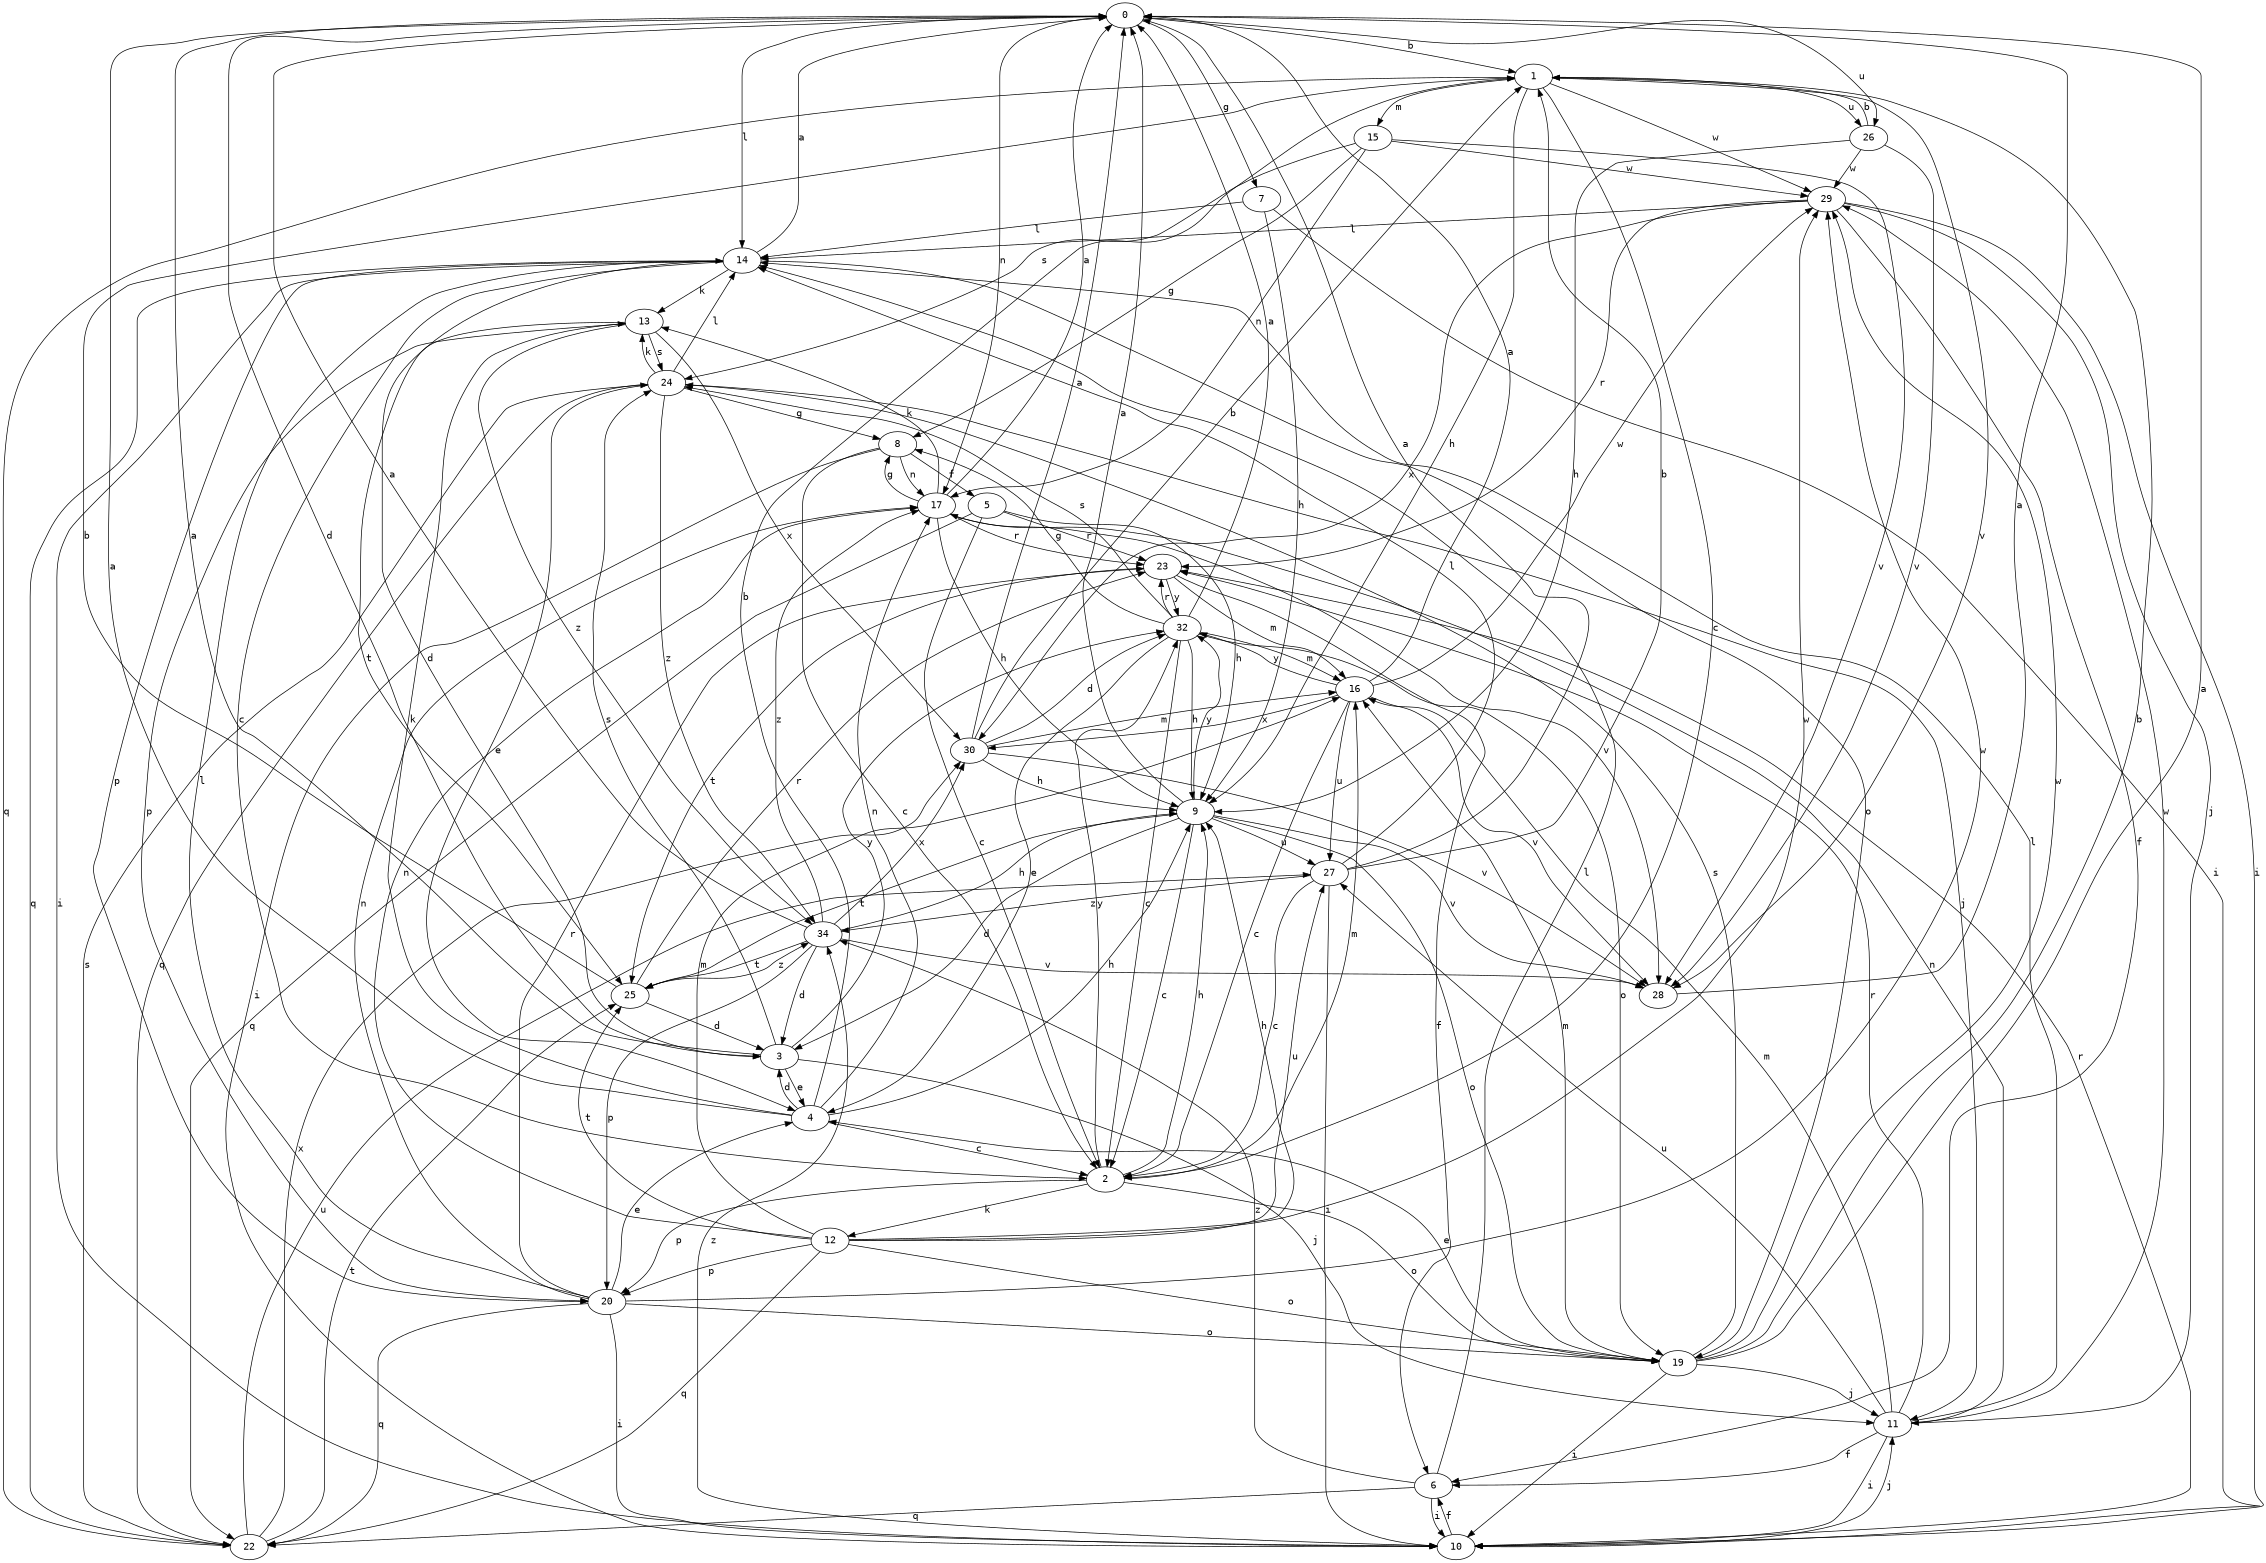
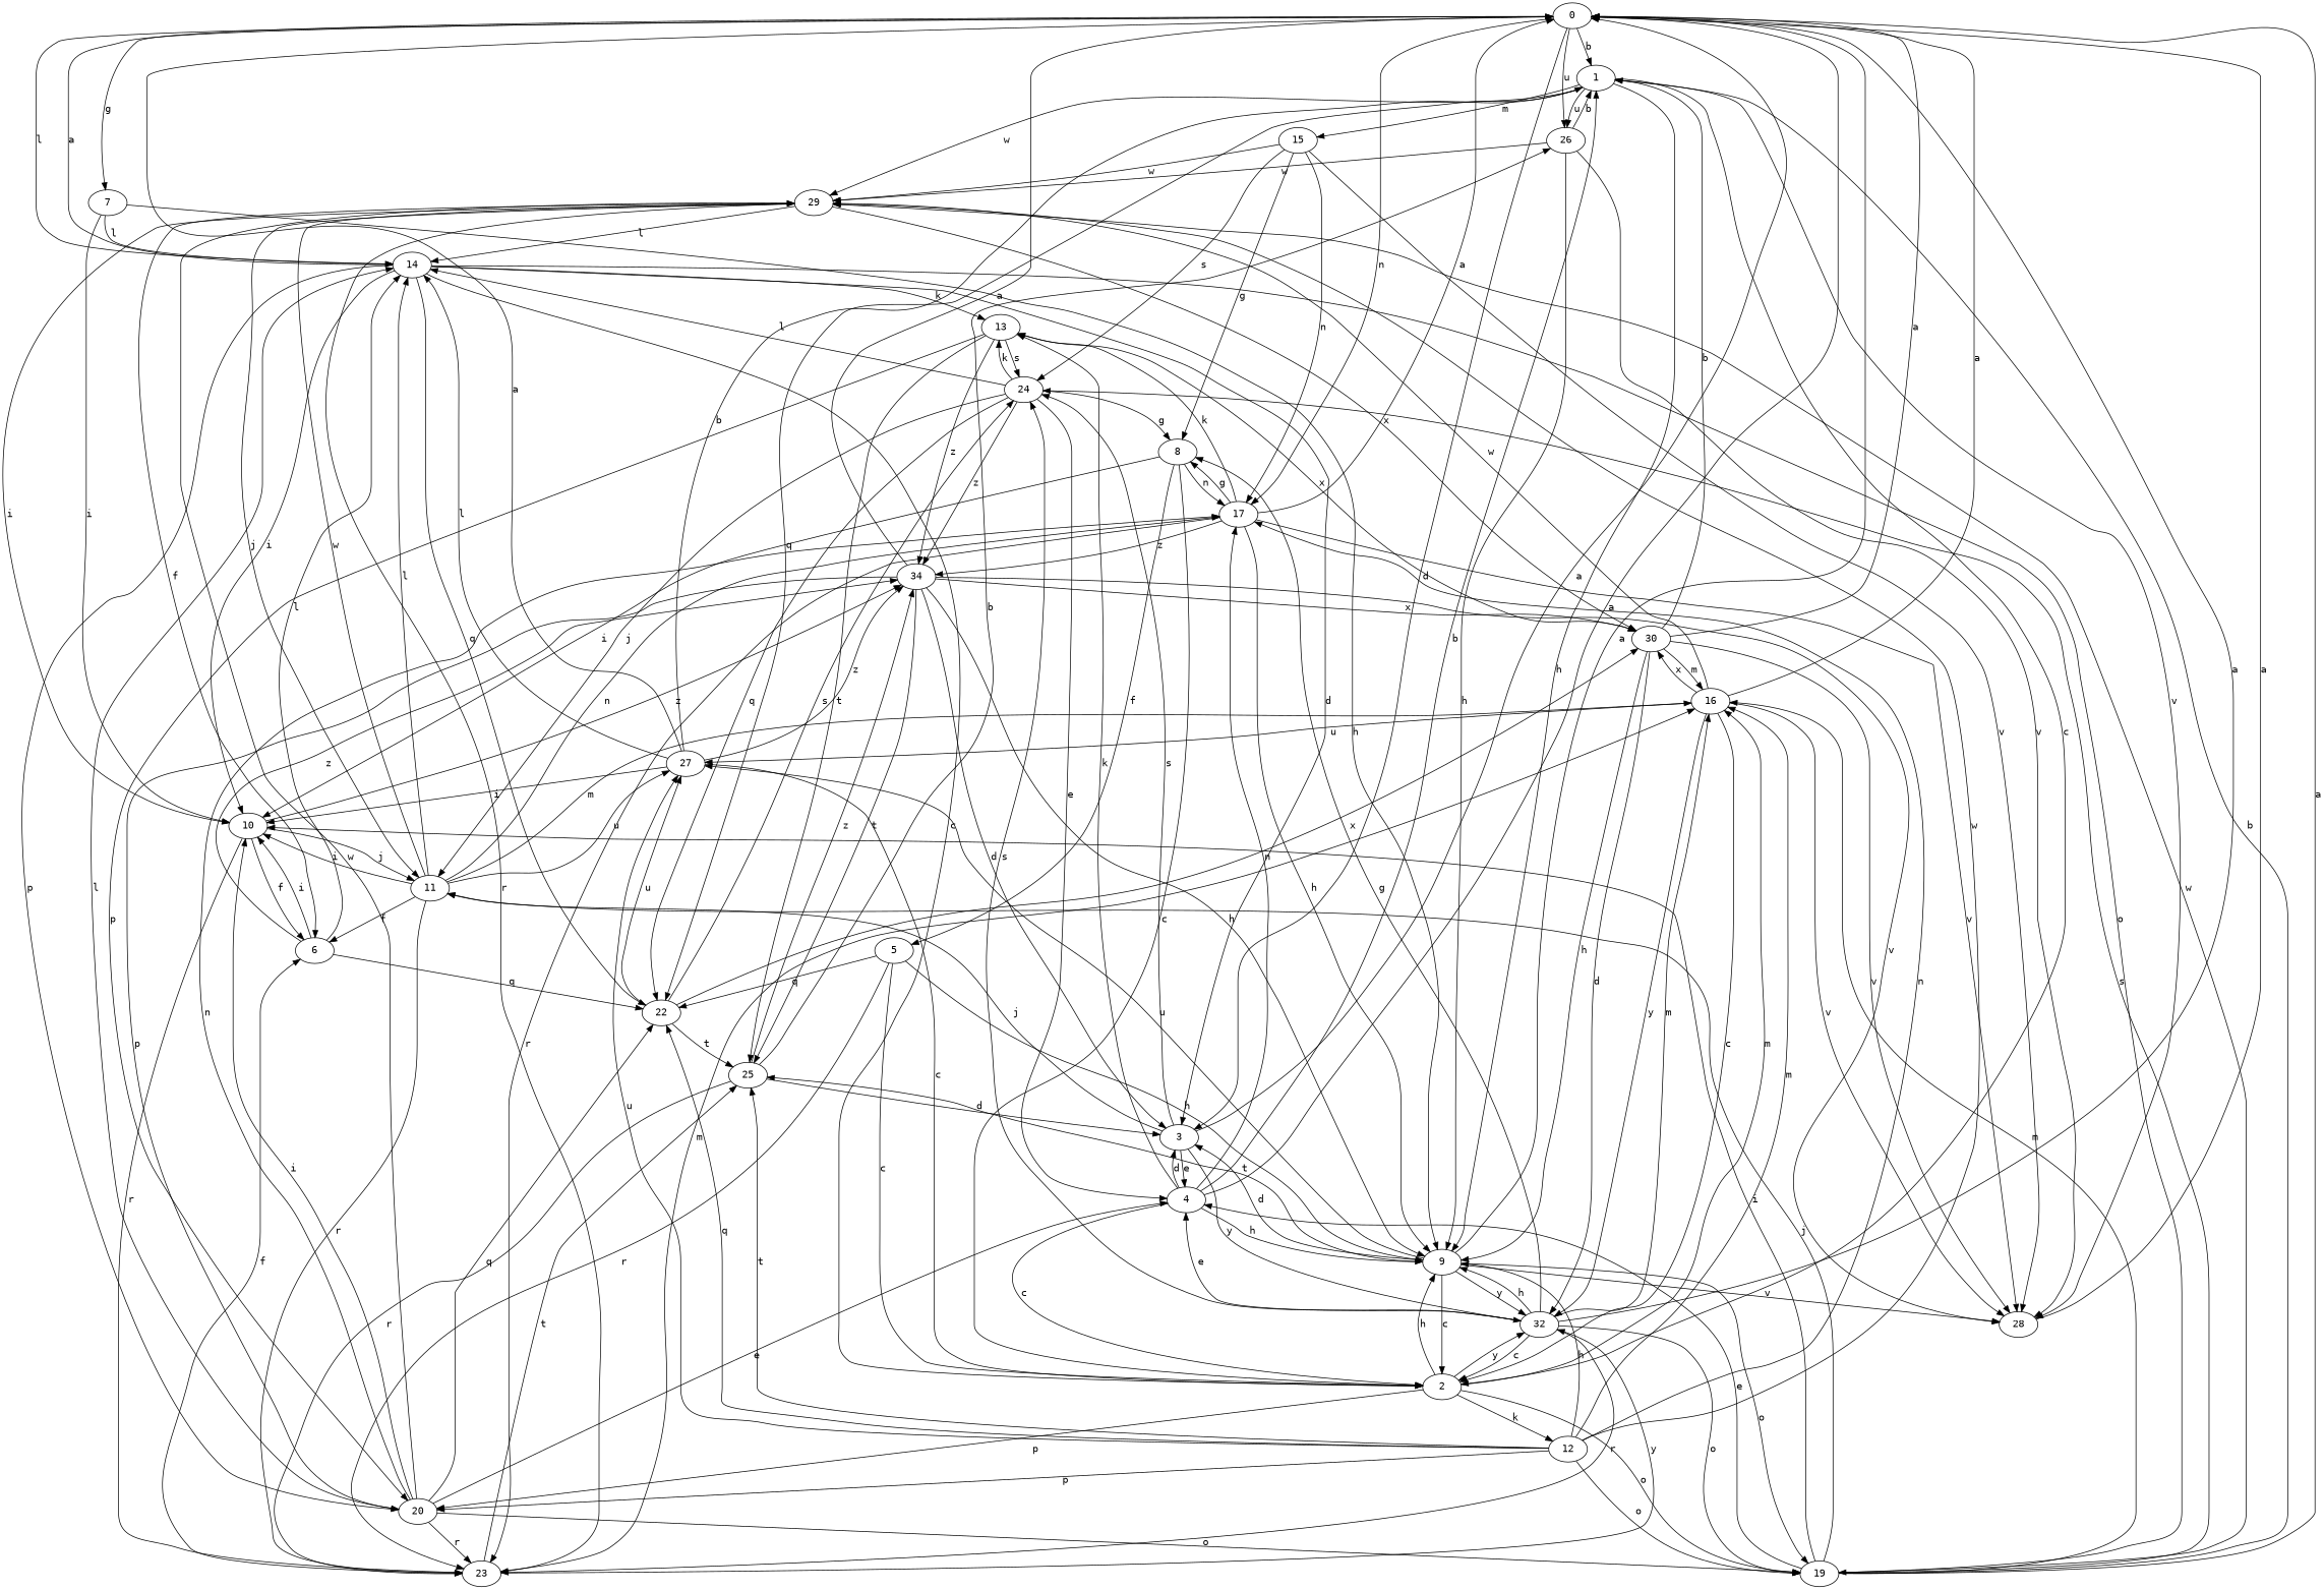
  strict digraph {
    fontname="DejaVu Sans Mono"
    node [fontname="DejaVu Sans Mono"]
    edge [fontname="DejaVu Sans Mono"]
    0
    1
    3
    7
    14
    17
    26
    2
    9
    15
    22
    28
    29
    32
    4
    11
    24
    10
    19
    20
    13
    23
    34
    8
    12
    16
    25
    27
    30
    6
    5
    0 -> 1 [label=b]
    0 -> 3 [label=d]
    0 -> 7 [label=g]
    0 -> 14 [label=l]
    0 -> 17 [label=n]
    0 -> 26 [label=u]
    1 -> 26 [label=u]
    1 -> 2 [label=c]
    1 -> 9 [label=h]
    1 -> 15 [label=m]
    1 -> 22 [label=q]
    1 -> 28 [label=v]
    1 -> 29 [label=w]
    3 -> 0 [label=a]
    3 -> 32 [label=y]
    3 -> 4 [label=e]
    3 -> 11 [label=j]
    3 -> 24 [label=s]
    7 -> 14 [label=l]
    7 -> 9 [label=h]
    7 -> 10 [label=i]
    14 -> 0 [label=a]
    14 -> 3 [label=d]
    14 -> 2 [label=c]
    14 -> 22 [label=q]
    14 -> 10 [label=i]
    14 -> 19 [label=o]
    14 -> 20 [label=p]
    14 -> 13 [label=k]
    17 -> 0 [label=a]
    17 -> 9 [label=h]
    17 -> 28 [label=v]
    17 -> 13 [label=k]
    17 -> 23 [label=r]
-   34 -> 17 [label=z]
+   17 -> 34 [label=z]
    17 -> 8 [label=g]
    26 -> 1 [label=b]
    26 -> 9 [label=h]
    26 -> 28 [label=v]
    26 -> 29 [label=w]
    2 -> 9 [label=h]
    2 -> 32 [label=y]
    2 -> 19 [label=o]
    2 -> 20 [label=p]
    2 -> 12 [label=k]
    2 -> 16 [label=m]
    9 -> 0 [label=a]
    9 -> 3 [label=d]
    9 -> 2 [label=c]
    9 -> 28 [label=v]
    9 -> 32 [label=y]
    9 -> 19 [label=o]
    9 -> 25 [label=t]
    9 -> 27 [label=u]
    15 -> 17 [label=n]
    15 -> 28 [label=v]
    15 -> 29 [label=w]
    15 -> 24 [label=s]
    15 -> 8 [label=g]
    22 -> 24 [label=s]
    22 -> 25 [label=t]
    22 -> 27 [label=u]
    22 -> 30 [label=x]
    28 -> 0 [label=a]
    29 -> 14 [label=l]
    29 -> 11 [label=j]
    29 -> 10 [label=i]
    29 -> 23 [label=r]
    29 -> 30 [label=x]
    29 -> 6 [label=f]
    32 -> 0 [label=a]
    32 -> 2 [label=c]
    32 -> 9 [label=h]
    32 -> 4 [label=e]
    32 -> 24 [label=s]
    32 -> 19 [label=o]
    32 -> 23 [label=r]
    32 -> 8 [label=g]
    32 -> 16 [label=m]
    4 -> 0 [label=a]
    4 -> 1 [label=b]
    4 -> 3 [label=d]
    4 -> 17 [label=n]
    4 -> 2 [label=c]
    4 -> 9 [label=h]
    4 -> 13 [label=k]
    11 -> 14 [label=l]
    11 -> 17 [label=n]
    11 -> 29 [label=w]
    11 -> 10 [label=i]
    11 -> 23 [label=r]
    11 -> 16 [label=m]
    11 -> 27 [label=u]
    11 -> 6 [label=f]
    24 -> 14 [label=l]
    24 -> 22 [label=q]
    24 -> 4 [label=e]
    24 -> 11 [label=j]
    24 -> 13 [label=k]
    24 -> 34 [label=z]
    24 -> 8 [label=g]
    10 -> 11 [label=j]
    10 -> 23 [label=r]
    10 -> 34 [label=z]
    10 -> 6 [label=f]
    19 -> 0 [label=a]
    19 -> 1 [label=b]
    19 -> 29 [label=w]
    19 -> 4 [label=e]
    19 -> 11 [label=j]
    19 -> 24 [label=s]
    19 -> 10 [label=i]
    19 -> 16 [label=m]
    20 -> 14 [label=l]
    20 -> 17 [label=n]
    20 -> 22 [label=q]
    20 -> 29 [label=w]
    20 -> 4 [label=e]
    20 -> 10 [label=i]
    20 -> 19 [label=o]
    20 -> 23 [label=r]
    13 -> 24 [label=s]
    13 -> 20 [label=p]
    13 -> 34 [label=z]
    13 -> 25 [label=t]
    13 -> 30 [label=x]
    23 -> 32 [label=y]
    23 -> 16 [label=m]
    23 -> 25 [label=t]
    23 -> 6 [label=f]
    34 -> 0 [label=a]
    34 -> 3 [label=d]
    34 -> 9 [label=h]
    34 -> 28 [label=v]
    34 -> 20 [label=p]
    34 -> 25 [label=t]
    34 -> 30 [label=x]
    8 -> 17 [label=n]
    8 -> 2 [label=c]
    8 -> 10 [label=i]
    8 -> 5 [label=f]
    12 -> 17 [label=n]
    12 -> 9 [label=h]
    12 -> 22 [label=q]
    12 -> 29 [label=w]
    12 -> 19 [label=o]
    12 -> 20 [label=p]
    12 -> 16 [label=m]
    12 -> 25 [label=t]
    12 -> 27 [label=u]
    16 -> 0 [label=a]
    16 -> 2 [label=c]
    16 -> 28 [label=v]
    16 -> 29 [label=w]
    16 -> 32 [label=y]
    16 -> 27 [label=u]
    16 -> 30 [label=x]
-   25 -> 1 [label=b]
+   25 -> 26 [label=b]
    25 -> 3 [label=d]
    25 -> 23 [label=r]
    25 -> 34 [label=z]
    27 -> 0 [label=a]
    27 -> 1 [label=b]
    27 -> 14 [label=l]
    27 -> 2 [label=c]
    27 -> 10 [label=i]
    27 -> 34 [label=z]
    30 -> 0 [label=a]
    30 -> 1 [label=b]
    30 -> 9 [label=h]
    30 -> 28 [label=v]
    30 -> 32 [label=d]
    30 -> 16 [label=m]
    6 -> 14 [label=l]
    6 -> 22 [label=q]
    6 -> 10 [label=i]
    6 -> 34 [label=z]
    5 -> 2 [label=c]
    5 -> 9 [label=h]
    5 -> 22 [label=q]
    5 -> 23 [label=r]
  }
